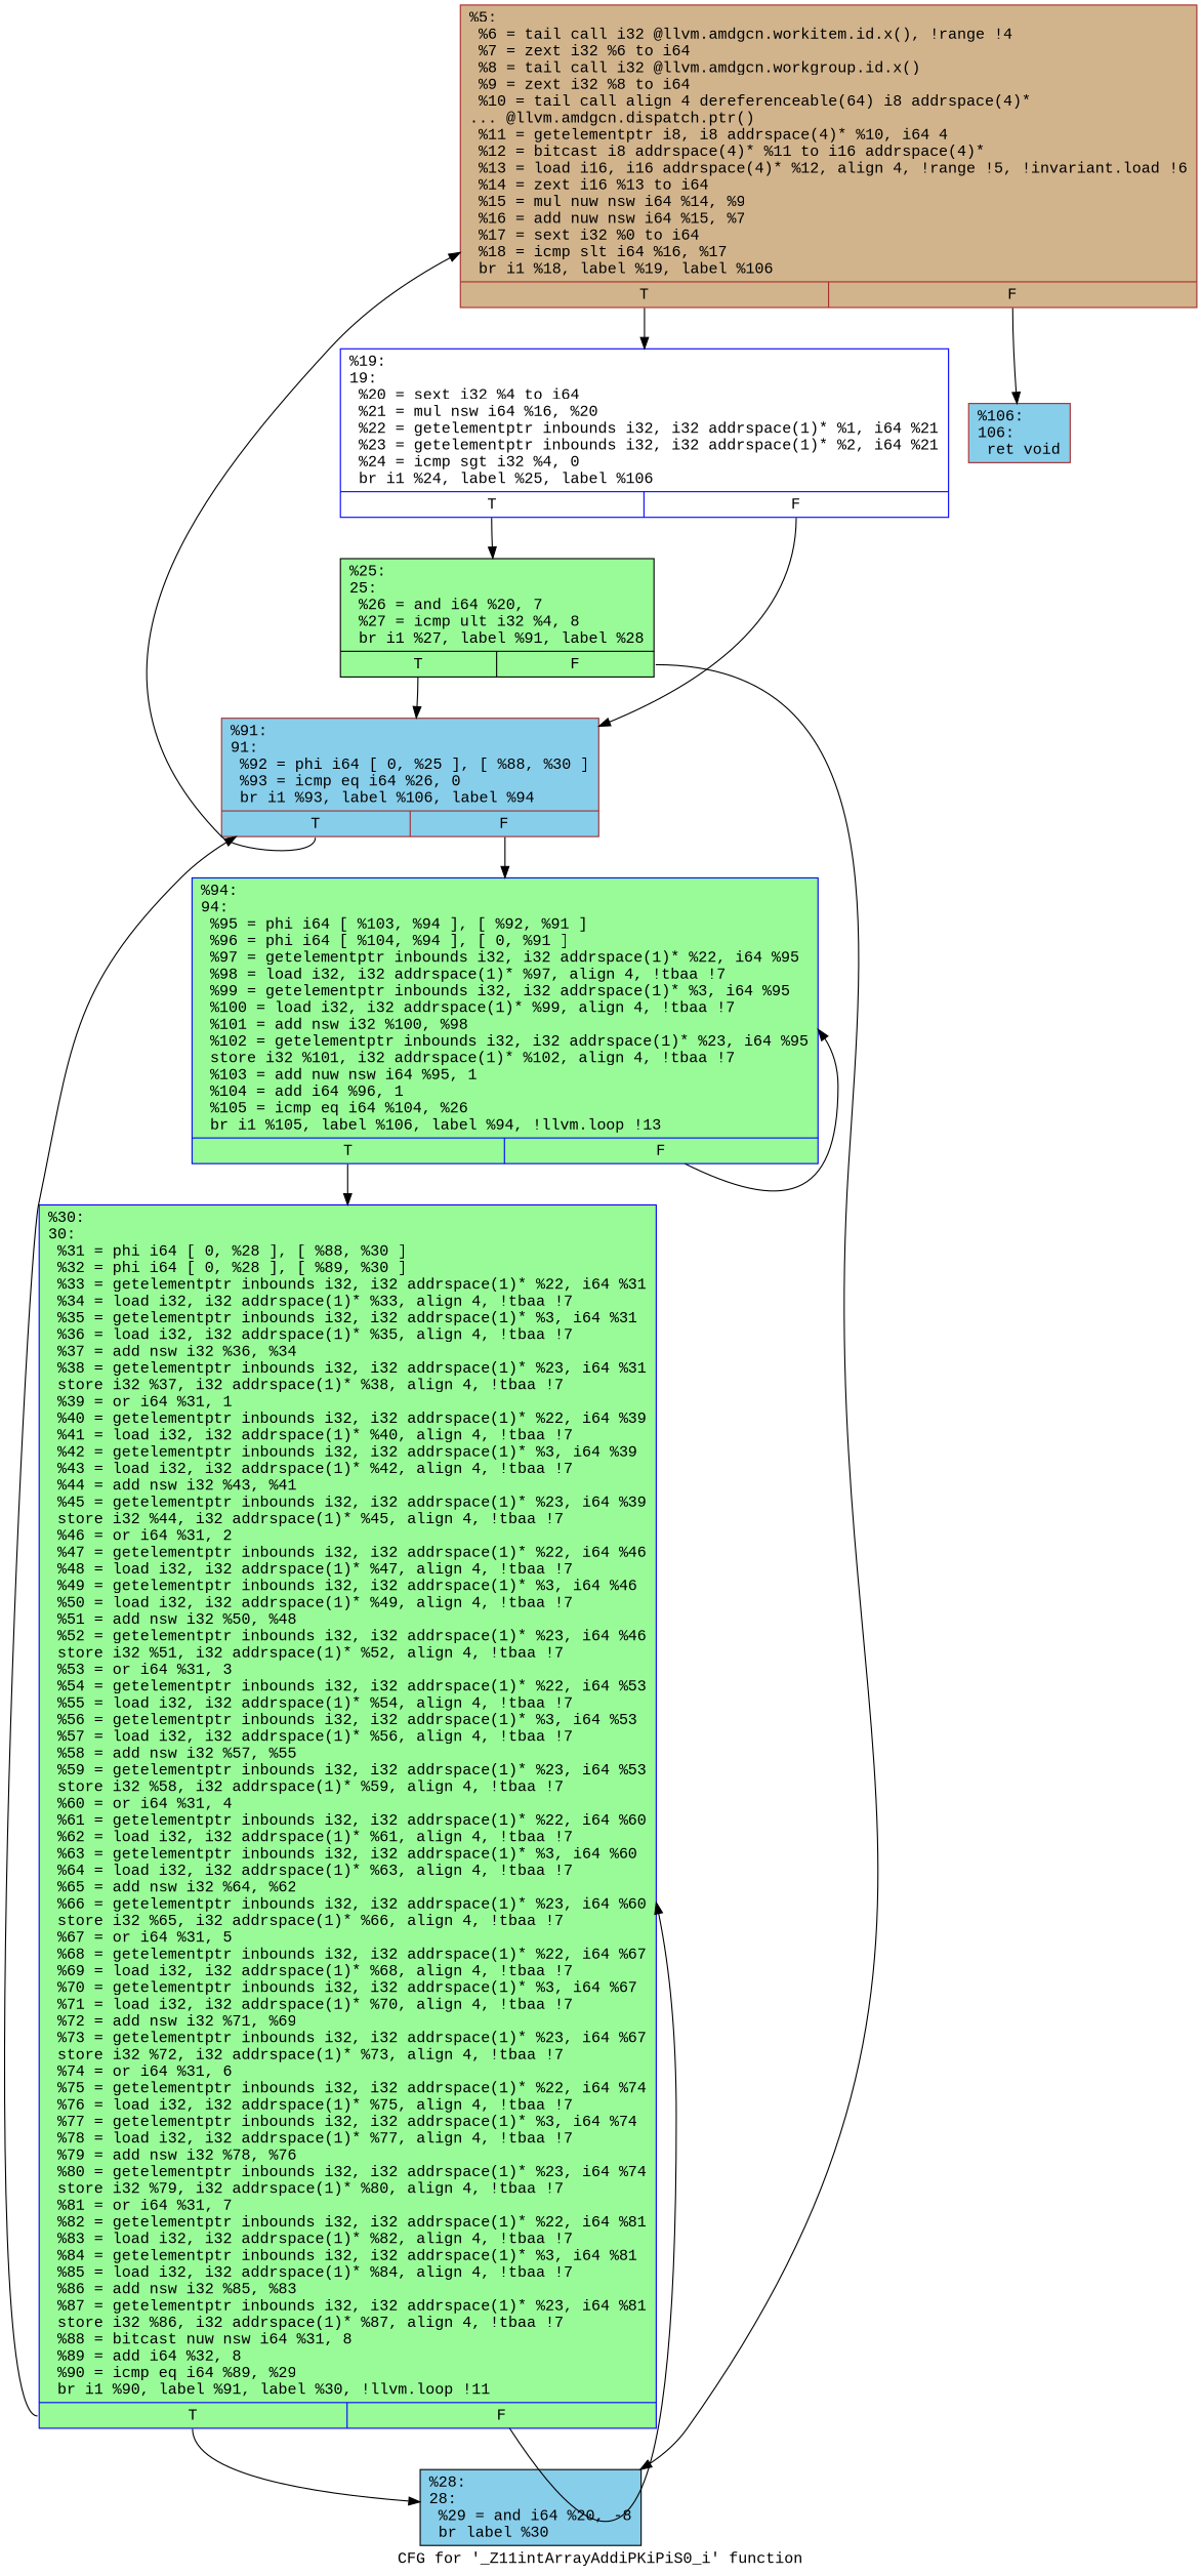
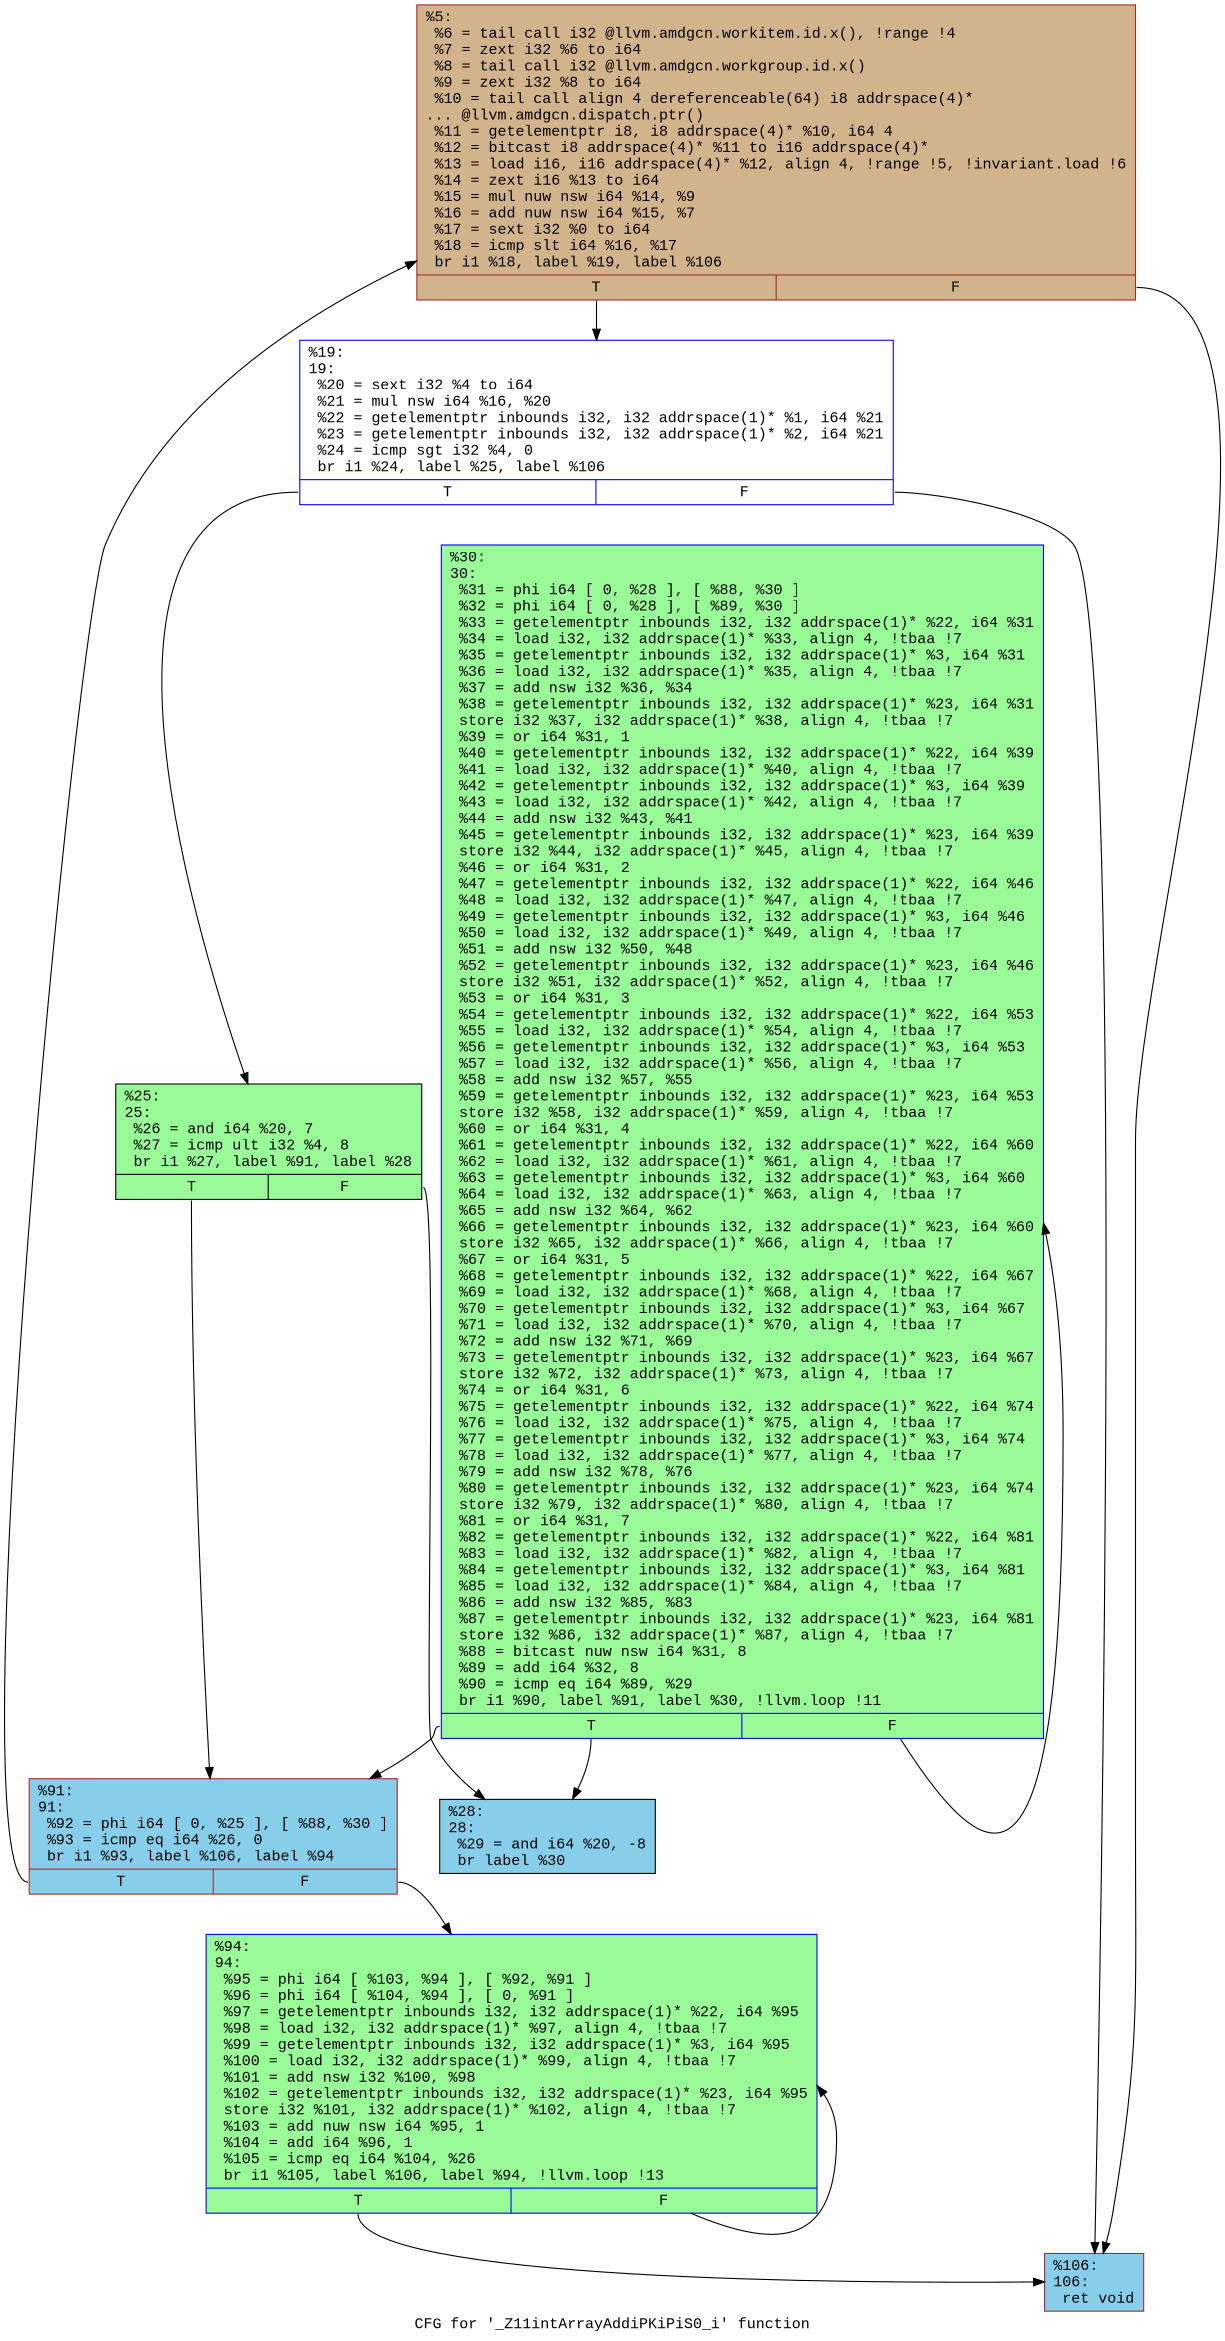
  digraph {
    fontname="Liberation Mono"
    label="CFG for '_Z11intArrayAddiPKiPiS0_i' function"
    node [color=brown fillcolor=skyblue fontname="Liberation Mono" shape=record style=filled]
    edge [fontname="Liberation Mono" tailport=s0]
    n1 [fillcolor=tan label="{%5:\l  %6 = tail call i32 @llvm.amdgcn.workitem.id.x(), !range !4\l  %7 = zext i32 %6 to i64\l  %8 = tail call i32 @llvm.amdgcn.workgroup.id.x()\l  %9 = zext i32 %8 to i64\l  %10 = tail call align 4 dereferenceable(64) i8 addrspace(4)*\l... @llvm.amdgcn.dispatch.ptr()\l  %11 = getelementptr i8, i8 addrspace(4)* %10, i64 4\l  %12 = bitcast i8 addrspace(4)* %11 to i16 addrspace(4)*\l  %13 = load i16, i16 addrspace(4)* %12, align 4, !range !5, !invariant.load !6\l  %14 = zext i16 %13 to i64\l  %15 = mul nuw nsw i64 %14, %9\l  %16 = add nuw nsw i64 %15, %7\l  %17 = sext i32 %0 to i64\l  %18 = icmp slt i64 %16, %17\l  br i1 %18, label %19, label %106\l|{<s0>T|<s1>F}}"]
    n2 [color=blue fillcolor=white label="{%19:\l19:                                               \l  %20 = sext i32 %4 to i64\l  %21 = mul nsw i64 %16, %20\l  %22 = getelementptr inbounds i32, i32 addrspace(1)* %1, i64 %21\l  %23 = getelementptr inbounds i32, i32 addrspace(1)* %2, i64 %21\l  %24 = icmp sgt i32 %4, 0\l  br i1 %24, label %25, label %106\l|{<s0>T|<s1>F}}"]
    n3 [label="{%106:\l106:                                              \l  ret void\l}"]
    n4 [color=black fillcolor=palegreen label="{%25:\l25:                                               \l  %26 = and i64 %20, 7\l  %27 = icmp ult i32 %4, 8\l  br i1 %27, label %91, label %28\l|{<s0>T|<s1>F}}"]
    n5 [label="{%91:\l91:                                               \l  %92 = phi i64 [ 0, %25 ], [ %88, %30 ]\l  %93 = icmp eq i64 %26, 0\l  br i1 %93, label %106, label %94\l|{<s0>T|<s1>F}}"]
    n6 [color=black label="{%28:\l28:                                               \l  %29 = and i64 %20, -8\l  br label %30\l}"]
    n7 [color=blue fillcolor=palegreen label="{%94:\l94:                                               \l  %95 = phi i64 [ %103, %94 ], [ %92, %91 ]\l  %96 = phi i64 [ %104, %94 ], [ 0, %91 ]\l  %97 = getelementptr inbounds i32, i32 addrspace(1)* %22, i64 %95\l  %98 = load i32, i32 addrspace(1)* %97, align 4, !tbaa !7\l  %99 = getelementptr inbounds i32, i32 addrspace(1)* %3, i64 %95\l  %100 = load i32, i32 addrspace(1)* %99, align 4, !tbaa !7\l  %101 = add nsw i32 %100, %98\l  %102 = getelementptr inbounds i32, i32 addrspace(1)* %23, i64 %95\l  store i32 %101, i32 addrspace(1)* %102, align 4, !tbaa !7\l  %103 = add nuw nsw i64 %95, 1\l  %104 = add i64 %96, 1\l  %105 = icmp eq i64 %104, %26\l  br i1 %105, label %106, label %94, !llvm.loop !13\l|{<s0>T|<s1>F}}"]
    n8 [color=blue fillcolor=palegreen label="{%30:\l30:                                               \l  %31 = phi i64 [ 0, %28 ], [ %88, %30 ]\l  %32 = phi i64 [ 0, %28 ], [ %89, %30 ]\l  %33 = getelementptr inbounds i32, i32 addrspace(1)* %22, i64 %31\l  %34 = load i32, i32 addrspace(1)* %33, align 4, !tbaa !7\l  %35 = getelementptr inbounds i32, i32 addrspace(1)* %3, i64 %31\l  %36 = load i32, i32 addrspace(1)* %35, align 4, !tbaa !7\l  %37 = add nsw i32 %36, %34\l  %38 = getelementptr inbounds i32, i32 addrspace(1)* %23, i64 %31\l  store i32 %37, i32 addrspace(1)* %38, align 4, !tbaa !7\l  %39 = or i64 %31, 1\l  %40 = getelementptr inbounds i32, i32 addrspace(1)* %22, i64 %39\l  %41 = load i32, i32 addrspace(1)* %40, align 4, !tbaa !7\l  %42 = getelementptr inbounds i32, i32 addrspace(1)* %3, i64 %39\l  %43 = load i32, i32 addrspace(1)* %42, align 4, !tbaa !7\l  %44 = add nsw i32 %43, %41\l  %45 = getelementptr inbounds i32, i32 addrspace(1)* %23, i64 %39\l  store i32 %44, i32 addrspace(1)* %45, align 4, !tbaa !7\l  %46 = or i64 %31, 2\l  %47 = getelementptr inbounds i32, i32 addrspace(1)* %22, i64 %46\l  %48 = load i32, i32 addrspace(1)* %47, align 4, !tbaa !7\l  %49 = getelementptr inbounds i32, i32 addrspace(1)* %3, i64 %46\l  %50 = load i32, i32 addrspace(1)* %49, align 4, !tbaa !7\l  %51 = add nsw i32 %50, %48\l  %52 = getelementptr inbounds i32, i32 addrspace(1)* %23, i64 %46\l  store i32 %51, i32 addrspace(1)* %52, align 4, !tbaa !7\l  %53 = or i64 %31, 3\l  %54 = getelementptr inbounds i32, i32 addrspace(1)* %22, i64 %53\l  %55 = load i32, i32 addrspace(1)* %54, align 4, !tbaa !7\l  %56 = getelementptr inbounds i32, i32 addrspace(1)* %3, i64 %53\l  %57 = load i32, i32 addrspace(1)* %56, align 4, !tbaa !7\l  %58 = add nsw i32 %57, %55\l  %59 = getelementptr inbounds i32, i32 addrspace(1)* %23, i64 %53\l  store i32 %58, i32 addrspace(1)* %59, align 4, !tbaa !7\l  %60 = or i64 %31, 4\l  %61 = getelementptr inbounds i32, i32 addrspace(1)* %22, i64 %60\l  %62 = load i32, i32 addrspace(1)* %61, align 4, !tbaa !7\l  %63 = getelementptr inbounds i32, i32 addrspace(1)* %3, i64 %60\l  %64 = load i32, i32 addrspace(1)* %63, align 4, !tbaa !7\l  %65 = add nsw i32 %64, %62\l  %66 = getelementptr inbounds i32, i32 addrspace(1)* %23, i64 %60\l  store i32 %65, i32 addrspace(1)* %66, align 4, !tbaa !7\l  %67 = or i64 %31, 5\l  %68 = getelementptr inbounds i32, i32 addrspace(1)* %22, i64 %67\l  %69 = load i32, i32 addrspace(1)* %68, align 4, !tbaa !7\l  %70 = getelementptr inbounds i32, i32 addrspace(1)* %3, i64 %67\l  %71 = load i32, i32 addrspace(1)* %70, align 4, !tbaa !7\l  %72 = add nsw i32 %71, %69\l  %73 = getelementptr inbounds i32, i32 addrspace(1)* %23, i64 %67\l  store i32 %72, i32 addrspace(1)* %73, align 4, !tbaa !7\l  %74 = or i64 %31, 6\l  %75 = getelementptr inbounds i32, i32 addrspace(1)* %22, i64 %74\l  %76 = load i32, i32 addrspace(1)* %75, align 4, !tbaa !7\l  %77 = getelementptr inbounds i32, i32 addrspace(1)* %3, i64 %74\l  %78 = load i32, i32 addrspace(1)* %77, align 4, !tbaa !7\l  %79 = add nsw i32 %78, %76\l  %80 = getelementptr inbounds i32, i32 addrspace(1)* %23, i64 %74\l  store i32 %79, i32 addrspace(1)* %80, align 4, !tbaa !7\l  %81 = or i64 %31, 7\l  %82 = getelementptr inbounds i32, i32 addrspace(1)* %22, i64 %81\l  %83 = load i32, i32 addrspace(1)* %82, align 4, !tbaa !7\l  %84 = getelementptr inbounds i32, i32 addrspace(1)* %3, i64 %81\l  %85 = load i32, i32 addrspace(1)* %84, align 4, !tbaa !7\l  %86 = add nsw i32 %85, %83\l  %87 = getelementptr inbounds i32, i32 addrspace(1)* %23, i64 %81\l  store i32 %86, i32 addrspace(1)* %87, align 4, !tbaa !7\l  %88 = bitcast nuw nsw i64 %31, 8\l  %89 = add i64 %32, 8\l  %90 = icmp eq i64 %89, %29\l  br i1 %90, label %91, label %30, !llvm.loop !11\l|{<s0>T|<s1>F}}"]
    n1 -> n2
    n1 -> n3 [tailport=s1]
-   n2 -> n5 [tailport=s1]
+   n2 -> n3 [tailport=s1]
    n2 -> n4
    n4 -> n5
    n4 -> n6 [tailport=s1]
    n5 -> n1
    n5 -> n7 [tailport=s1]
-   n7 -> n8
+   n7 -> n3
    n7 -> n7 [tailport=s1]
    n8 -> n5
    n8 -> n6
    n8 -> n8 [tailport=s1]
  }
